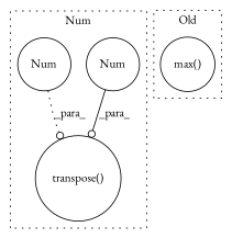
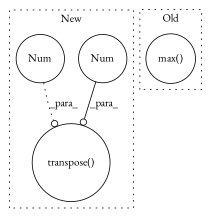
  digraph {
    fontname="EB Garamond"
    node [a=75 l=1 shape=circle fontname="EB Garamond"]
    edge [arrowhead=odot fontname="EB Garamond"]
    n1 [l="30,1" label="transpose()" s="18128,18168"]
    n2 [a=76 label=Num s=18164]
    n3 [a=76 label=Num s=18158]
    n4 [l=24 label="max()" s=17694]
    subgraph cluster_1 {
-     label=Num
+     label=New
      style=dotted
      n1
      n2
      n3
    }
    subgraph cluster_2 {
      label=Old
      style=dotted
      n4
    }
    n2 -> n1 [label=_para_ style=solid]
    n3 -> n1 [label=_para_ style=dotted]
  }
